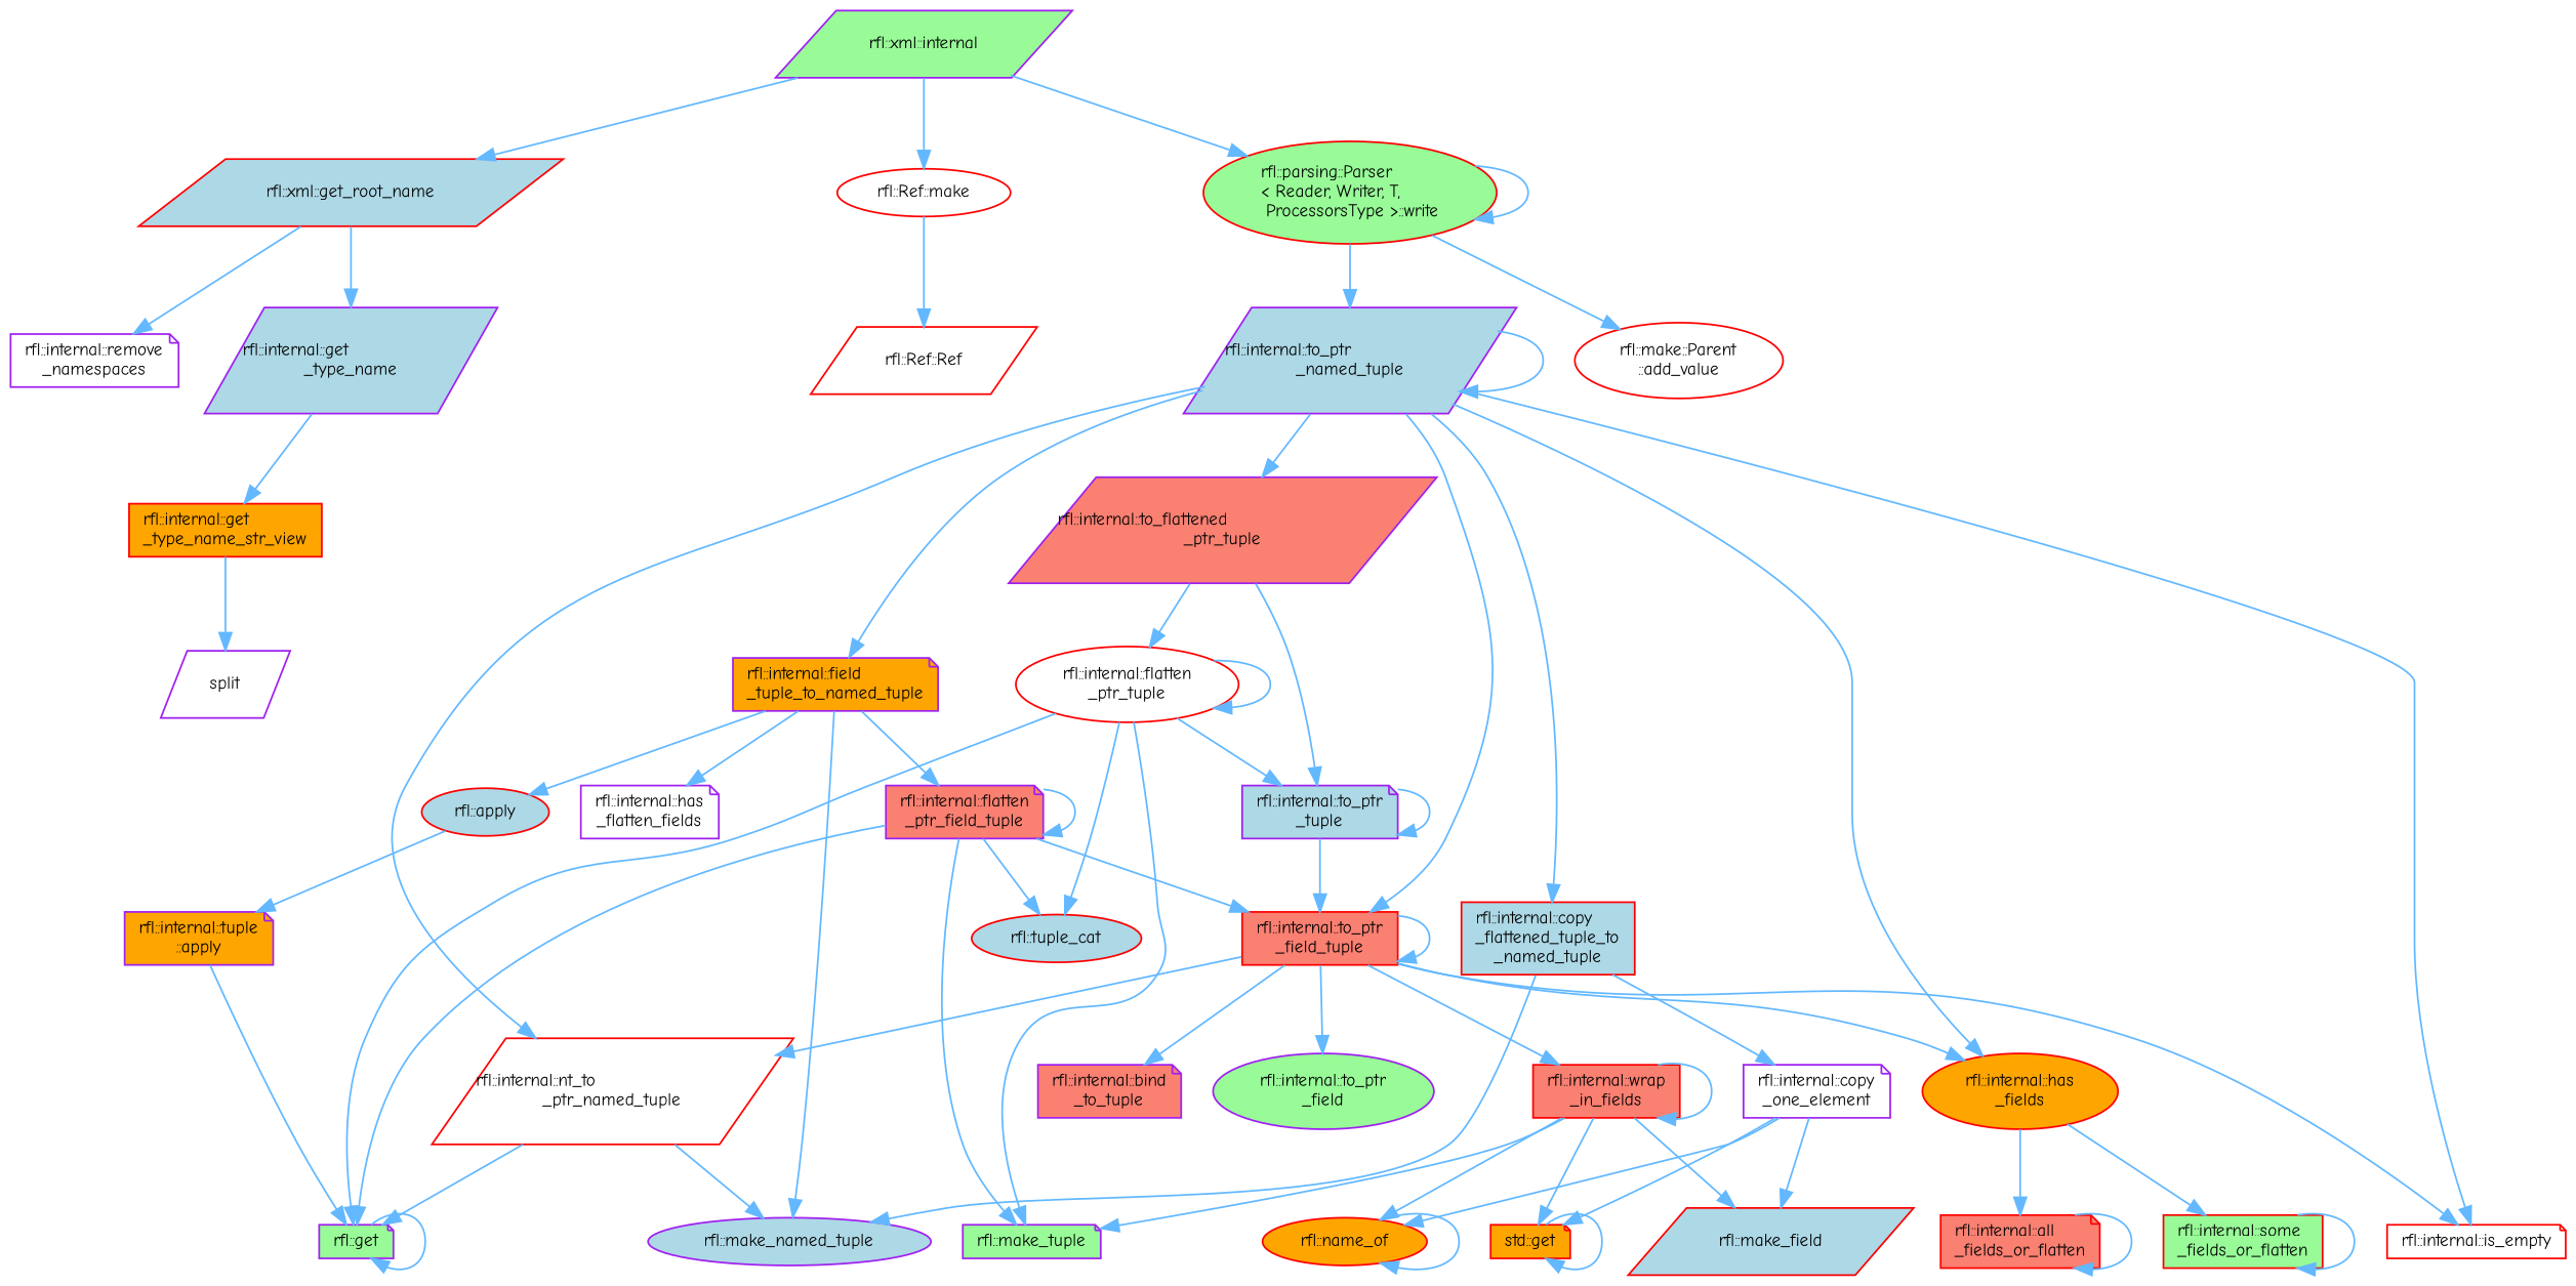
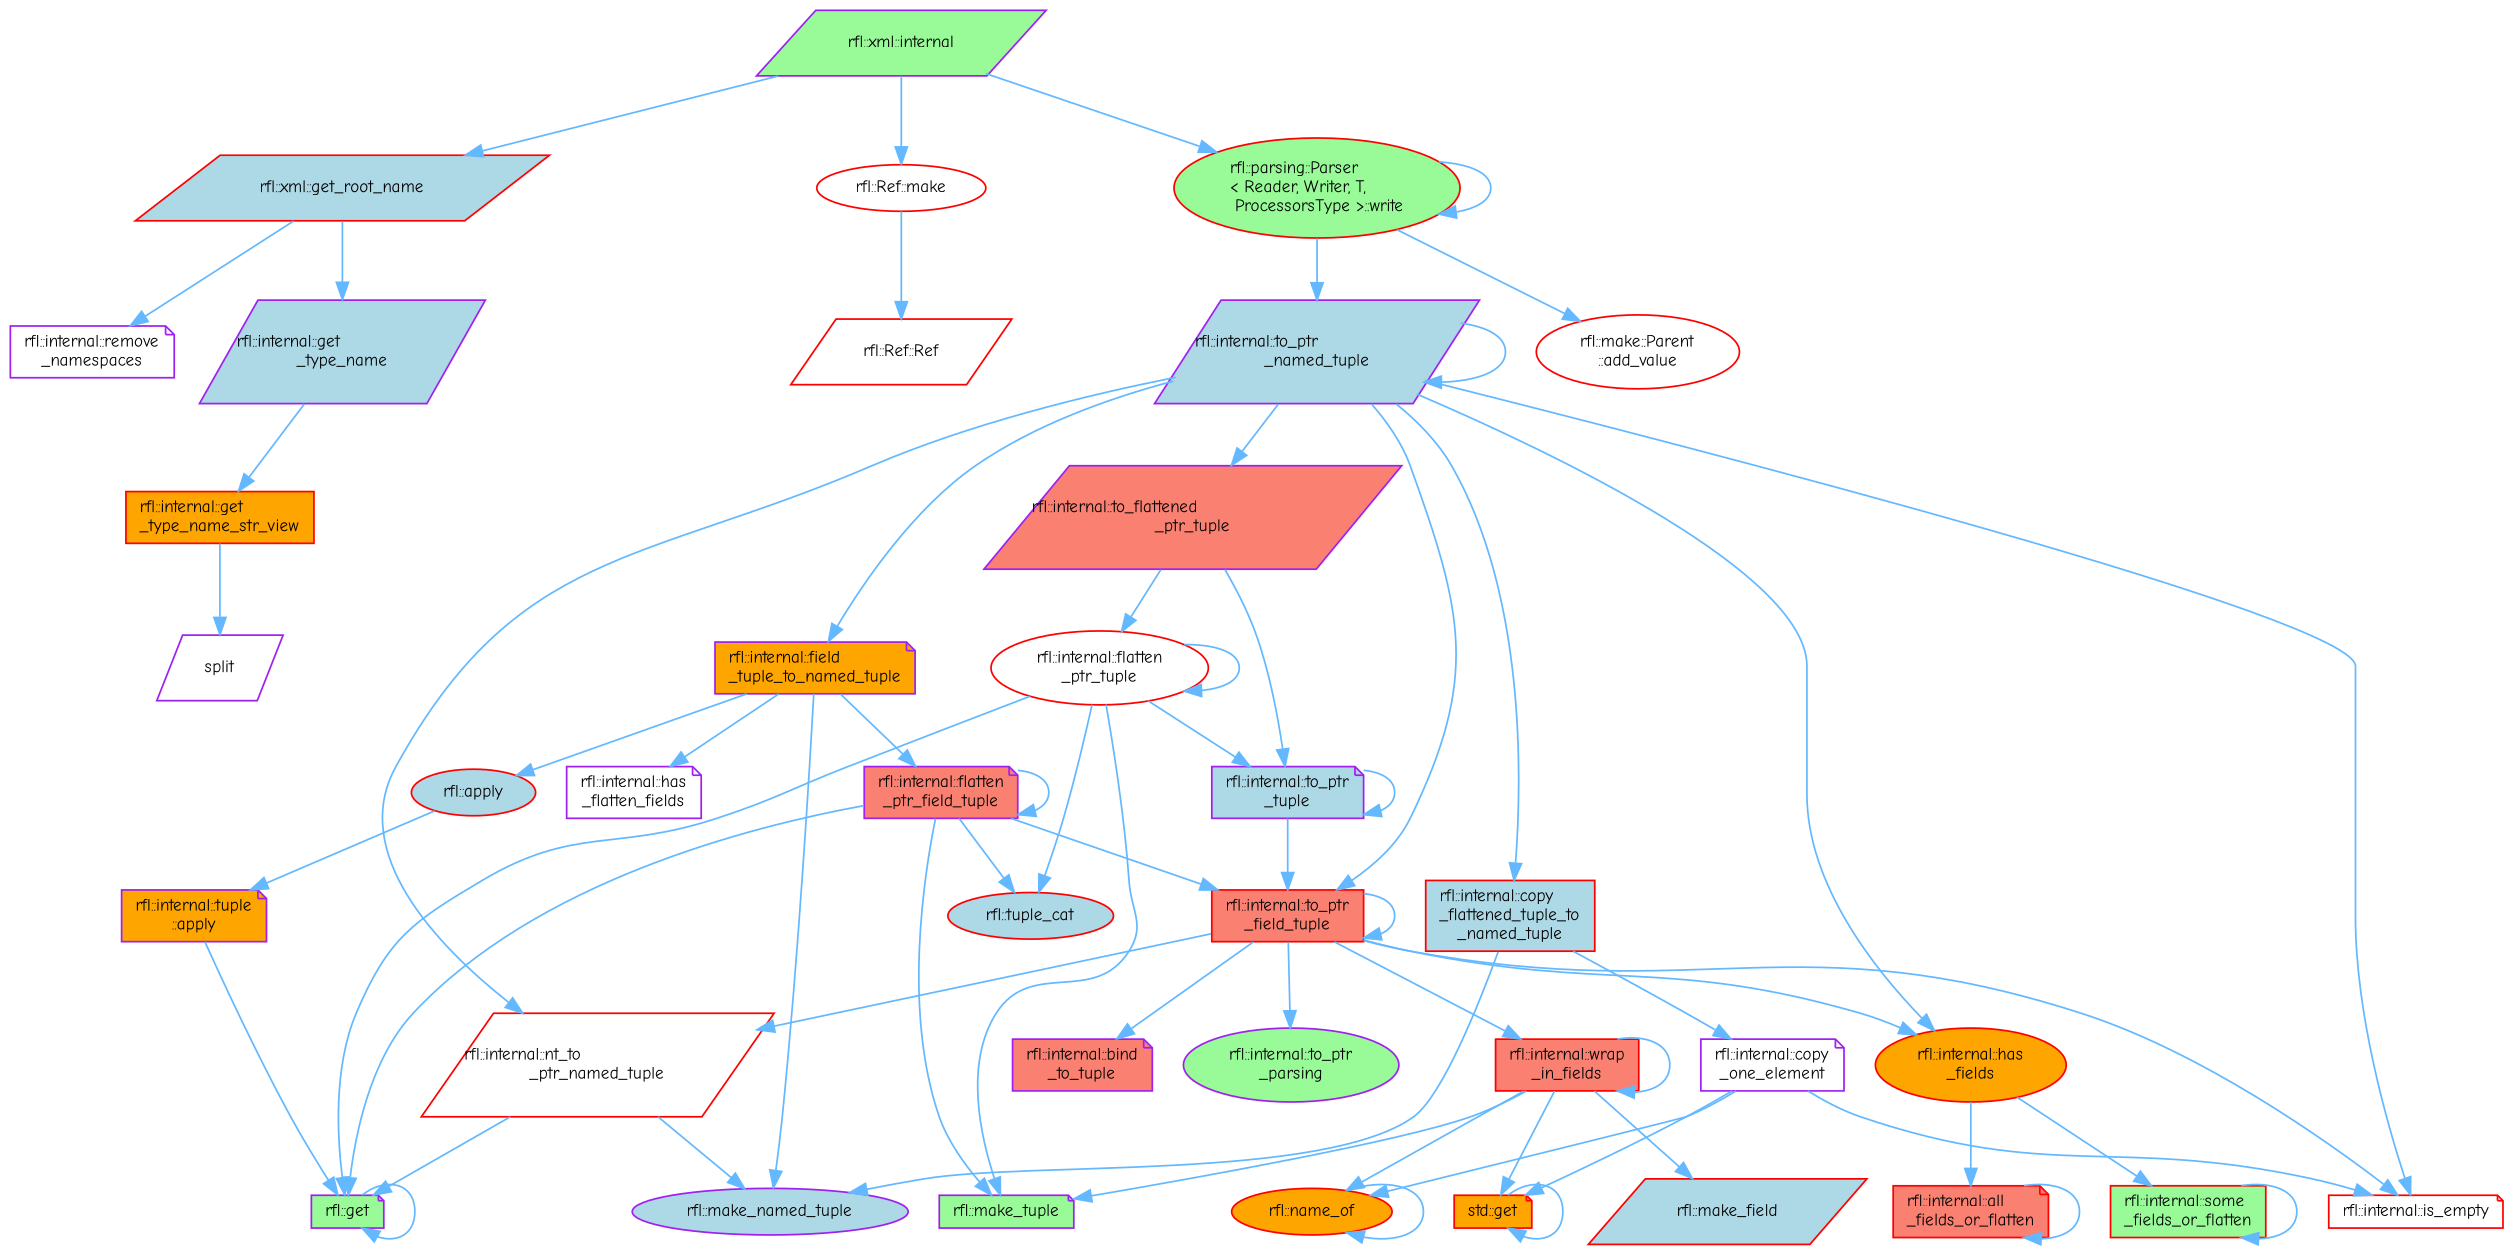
  digraph {
    fontname="Comic Neue"
    rankdir=TB
    node [color=red fillcolor=white fontname="Comic Neue" fontsize=10 shape=note style=filled]
    edge [color=steelblue1 fontname="Comic Neue" fontsize=10 labelfontname=Helvetica labelfontsize=10 style=solid]
    n1 [color=purple fillcolor=palegreen fontcolor=black height=0.2 label="rfl::xml::internal" shape=parallelogram width=0.4]
    n2 [fillcolor=lightblue height=0.2 label="rfl::xml::get_root_name" shape=parallelogram width=0.4]
    n3 [height=0.2 label="rfl::Ref::make" shape=ellipse width=0.4]
    n4 [fillcolor=palegreen height=0.2 label="rfl::parsing::Parser\l\< Reader, Writer, T,\l ProcessorsType \>::write" shape=ellipse width=0.4]
    n5 [color=purple fillcolor=lightblue height=0.2 label="rfl::internal::get\l_type_name" shape=parallelogram width=0.4]
    n6 [color=purple height=0.2 label="rfl::internal::remove\l_namespaces" width=0.4]
    n7 [height=0.2 label="rfl::Ref::Ref" shape=parallelogram width=0.4]
    n8 [height=0.2 label="rfl::make::Parent\l::add_value" shape=ellipse width=0.4]
    n9 [color=purple fillcolor=lightblue height=0.2 label="rfl::internal::to_ptr\l_named_tuple" shape=parallelogram width=0.4]
    n10 [fillcolor=orange height=0.2 label="rfl::internal::get\l_type_name_str_view" shape=box width=0.4]
    n11 [color=purple height=0.2 label=split shape=parallelogram width=0.4]
    n12 [fillcolor=lightblue height=0.2 label="rfl::internal::copy\l_flattened_tuple_to\l_named_tuple" shape=box width=0.4]
    n13 [color=purple fillcolor=orange height=0.2 label="rfl::internal::field\l_tuple_to_named_tuple" width=0.4]
    n14 [fillcolor=salmon height=0.2 label="rfl::internal::to_ptr\l_field_tuple" shape=box width=0.4]
    n15 [fillcolor=orange height=0.2 label="rfl::internal::has\l_fields" shape=ellipse width=0.4]
    n16 [height=0.2 label="rfl::internal::is_empty" width=0.4]
    n17 [height=0.2 label="rfl::internal::nt_to\l_ptr_named_tuple" shape=parallelogram width=0.4]
    n18 [color=purple fillcolor=salmon height=0.2 label="rfl::internal::to_flattened\l_ptr_tuple" shape=parallelogram width=0.4]
    n19 [color=purple height=0.2 label="rfl::internal::copy\l_one_element" width=0.4]
    n20 [color=purple fillcolor=lightblue height=0.2 label="rfl::make_named_tuple" shape=ellipse width=0.4]
    n21 [fillcolor=lightblue height=0.2 label="rfl::apply" shape=ellipse width=0.4]
    n22 [color=purple fillcolor=salmon height=0.2 label="rfl::internal::flatten\l_ptr_field_tuple" width=0.4]
    n23 [color=purple height=0.2 label="rfl::internal::has\l_flatten_fields" width=0.4]
    n24 [color=purple fillcolor=salmon height=0.2 label="rfl::internal::bind\l_to_tuple" width=0.4]
-   n25 [color=purple fillcolor=palegreen height=0.2 label="rfl::internal::to_ptr\l_field" shape=ellipse width=0.4]
+   n25 [color=purple fillcolor=palegreen height=0.2 label="rfl::internal::to_ptr\l_parsing" shape=ellipse width=0.4]
    n26 [fillcolor=salmon height=0.2 label="rfl::internal::wrap\l_in_fields" shape=box width=0.4]
    n27 [fillcolor=salmon height=0.2 label="rfl::internal::all\l_fields_or_flatten" width=0.4]
    n28 [fillcolor=palegreen height=0.2 label="rfl::internal::some\l_fields_or_flatten" shape=box width=0.4]
    n29 [color=purple fillcolor=palegreen height=0.2 label="rfl::get" width=0.4]
    n30 [height=0.2 label="rfl::internal::flatten\l_ptr_tuple" shape=ellipse width=0.4]
    n31 [color=purple fillcolor=lightblue height=0.2 label="rfl::internal::to_ptr\l_tuple" width=0.4]
    n32 [fillcolor=orange height=0.2 label="std::get" width=0.4]
    n33 [fillcolor=lightblue height=0.2 label="rfl::make_field" shape=parallelogram width=0.4]
    n34 [fillcolor=orange height=0.2 label="rfl::name_of" shape=ellipse width=0.4]
    n35 [color=purple fillcolor=orange height=0.2 label="rfl::internal::tuple\l::apply" width=0.4]
    n36 [color=purple fillcolor=palegreen height=0.2 label="rfl::make_tuple" width=0.4]
    n37 [fillcolor=lightblue height=0.2 label="rfl::tuple_cat" shape=ellipse width=0.4]
    n1 -> n2
    n1 -> n3
    n1 -> n4
    n2 -> n5
    n2 -> n6
    n3 -> n7
    n4 -> n4
    n4 -> n8
    n4 -> n9
    n5 -> n10
    n9 -> n9
    n9 -> n12
    n9 -> n13
    n9 -> n14
    n9 -> n15
    n9 -> n16
    n9 -> n17
    n9 -> n18
    n10 -> n11
    n12 -> n19
    n12 -> n20
    n13 -> n20
    n13 -> n21
    n13 -> n22
    n13 -> n23
    n14 -> n14
    n14 -> n15
    n14 -> n16
    n14 -> n17
    n14 -> n24
    n14 -> n25
    n14 -> n26
    n15 -> n27
    n15 -> n28
    n17 -> n20
    n17 -> n29
    n18 -> n30
    n18 -> n31
    n19 -> n32
-   n19 -> n33
+   n19 -> n16
    n19 -> n34
    n21 -> n35
    n22 -> n14
    n22 -> n22
    n22 -> n29
    n22 -> n36
    n22 -> n37
    n26 -> n26
    n26 -> n32
    n26 -> n33
    n26 -> n34
    n26 -> n36
    n27 -> n27
    n28 -> n28
    n29 -> n29
    n30 -> n29
    n30 -> n30
    n30 -> n31
    n30 -> n36
    n30 -> n37
    n31 -> n14
    n31 -> n31
    n32 -> n32
    n34 -> n34
    n35 -> n29
  }
